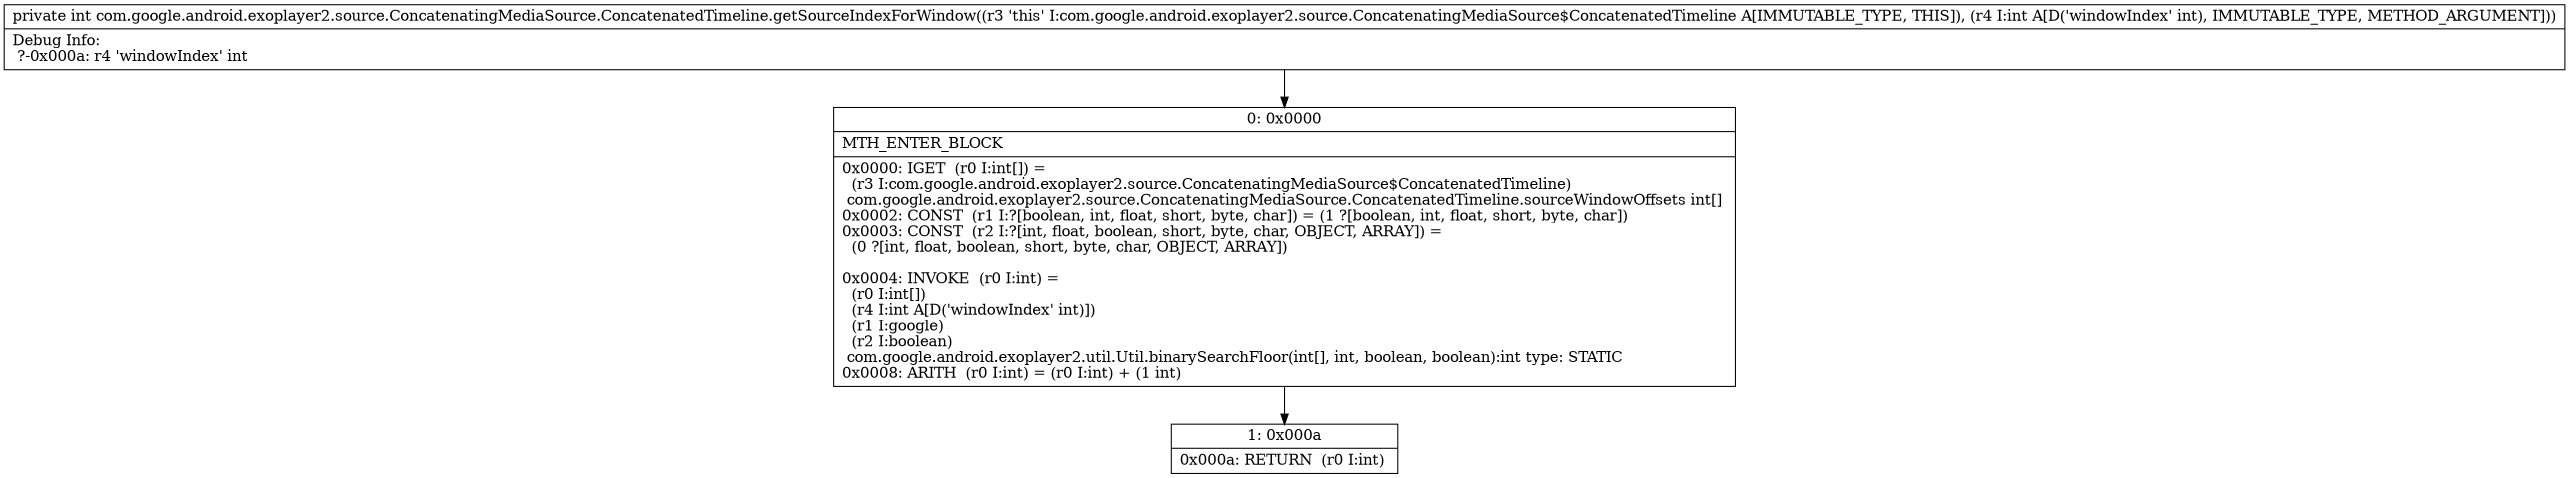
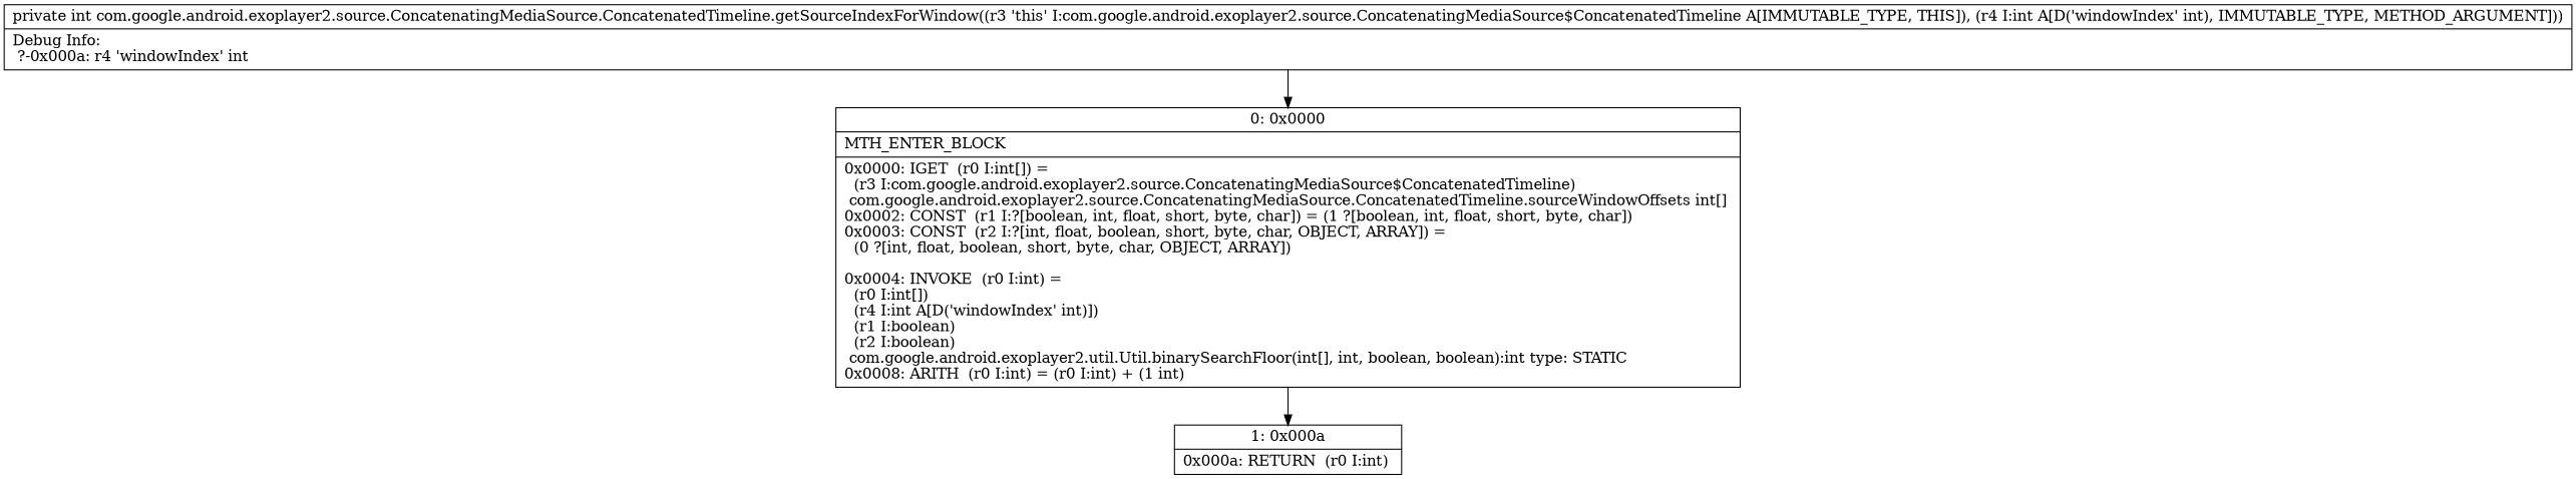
  digraph {
    node [shape=record]
-   n1 [label="{0\:\ 0x0000|MTH_ENTER_BLOCK\l|0x0000: IGET  (r0 I:int[]) = \l  (r3 I:com.google.android.exoplayer2.source.ConcatenatingMediaSource$ConcatenatedTimeline)\l com.google.android.exoplayer2.source.ConcatenatingMediaSource.ConcatenatedTimeline.sourceWindowOffsets int[] \l0x0002: CONST  (r1 I:?[boolean, int, float, short, byte, char]) = (1 ?[boolean, int, float, short, byte, char]) \l0x0003: CONST  (r2 I:?[int, float, boolean, short, byte, char, OBJECT, ARRAY]) = \l  (0 ?[int, float, boolean, short, byte, char, OBJECT, ARRAY])\l \l0x0004: INVOKE  (r0 I:int) = \l  (r0 I:int[])\l  (r4 I:int A[D('windowIndex' int)])\l  (r1 I:google)\l  (r2 I:boolean)\l com.google.android.exoplayer2.util.Util.binarySearchFloor(int[], int, boolean, boolean):int type: STATIC \l0x0008: ARITH  (r0 I:int) = (r0 I:int) + (1 int) \l}"]
+   n1 [label="{0\:\ 0x0000|MTH_ENTER_BLOCK\l|0x0000: IGET  (r0 I:int[]) = \l  (r3 I:com.google.android.exoplayer2.source.ConcatenatingMediaSource$ConcatenatedTimeline)\l com.google.android.exoplayer2.source.ConcatenatingMediaSource.ConcatenatedTimeline.sourceWindowOffsets int[] \l0x0002: CONST  (r1 I:?[boolean, int, float, short, byte, char]) = (1 ?[boolean, int, float, short, byte, char]) \l0x0003: CONST  (r2 I:?[int, float, boolean, short, byte, char, OBJECT, ARRAY]) = \l  (0 ?[int, float, boolean, short, byte, char, OBJECT, ARRAY])\l \l0x0004: INVOKE  (r0 I:int) = \l  (r0 I:int[])\l  (r4 I:int A[D('windowIndex' int)])\l  (r1 I:boolean)\l  (r2 I:boolean)\l com.google.android.exoplayer2.util.Util.binarySearchFloor(int[], int, boolean, boolean):int type: STATIC \l0x0008: ARITH  (r0 I:int) = (r0 I:int) + (1 int) \l}"]
    n2 [label="{1\:\ 0x000a|0x000a: RETURN  (r0 I:int) \l}"]
    n3 [label="{private int com.google.android.exoplayer2.source.ConcatenatingMediaSource.ConcatenatedTimeline.getSourceIndexForWindow((r3 'this' I:com.google.android.exoplayer2.source.ConcatenatingMediaSource$ConcatenatedTimeline A[IMMUTABLE_TYPE, THIS]), (r4 I:int A[D('windowIndex' int), IMMUTABLE_TYPE, METHOD_ARGUMENT]))  | Debug Info:\l  ?\-0x000a: r4 'windowIndex' int\l}"]
    n1 -> n2
    n3 -> n1
  }
